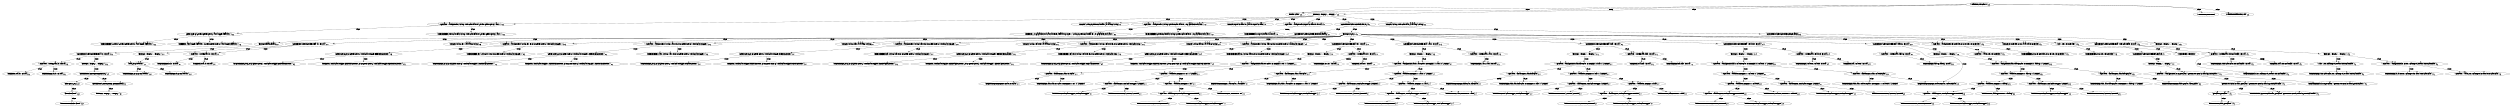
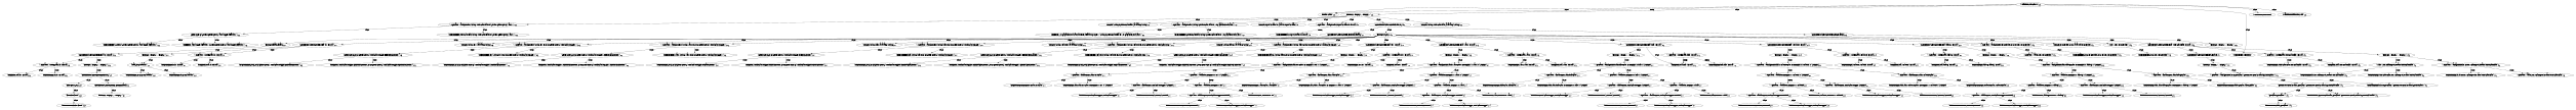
  digraph {
    n1 [label=<(METHOD,setColors)<SUB>185</SUB>>]
    n2 [label=<(PARAM,this)<SUB>185</SUB>>]
    n3 [label=<(BLOCK,&lt;empty&gt;,&lt;empty&gt;)<SUB>185</SUB>>]
    n4 [label=<(MODIFIER,PRIVATE)>]
    n5 [label=<(MODIFIER,VIRTUAL)>]
    n6 [label=<(METHOD_RETURN,void)<SUB>185</SUB>>]
    n7 [label=<(LOCAL,String userColorFile: java.lang.String)<SUB>186</SUB>>]
    n8 [label=<(&lt;operator&gt;.assignment,String userColorFile = System.getProperty(&quot;ant....)<SUB>186</SUB>>]
    n9 [label=<(LOCAL,String systemColorFile: java.lang.String)<SUB>187</SUB>>]
    n10 [label=<(&lt;operator&gt;.assignment,String systemColorFile = &quot;/org/apache/tools/ant...)<SUB>187</SUB>>]
    n11 [label=<(LOCAL,InputStream in: java.io.InputStream)<SUB>190</SUB>>]
    n12 [label=<(&lt;operator&gt;.assignment,InputStream in = null)<SUB>190</SUB>>]
    n13 [label=<(CONTROL_STRUCTURE,TRY,try)<SUB>192</SUB>>]
    n14 [label=<(IDENTIFIER,userColorFile,String userColorFile = System.getProperty(&quot;ant....)<SUB>186</SUB>>]
    n15 [label=<(getProperty,System.getProperty(&quot;ant.logger.defaults&quot;))<SUB>186</SUB>>]
    n16 [label=<(IDENTIFIER,systemColorFile,String systemColorFile = &quot;/org/apache/tools/ant...)<SUB>187</SUB>>]
    n17 [label=<(LITERAL,&quot;/org/apache/tools/ant/listener/defaults.proper...,String systemColorFile = &quot;/org/apache/tools/ant...)<SUB>188</SUB>>]
    n18 [label=<(IDENTIFIER,in,InputStream in = null)<SUB>190</SUB>>]
    n19 [label=<(BLOCK,try,try)<SUB>192</SUB>>]
    n20 [label=<(CONTROL_STRUCTURE,CATCH,catch)<SUB>225</SUB>>]
    n21 [label=<(CONTROL_STRUCTURE,FINALLY,finally)<SUB>227</SUB>>]
    n22 [label=<(IDENTIFIER,System,System.getProperty(&quot;ant.logger.defaults&quot;))<SUB>186</SUB>>]
    n23 [label=<(LITERAL,&quot;ant.logger.defaults&quot;,System.getProperty(&quot;ant.logger.defaults&quot;))<SUB>186</SUB>>]
    n24 [label=<(LOCAL,Properties prop: java.util.Properties)<SUB>193</SUB>>]
    n25 [label=<(&lt;operator&gt;.assignment,Properties prop = new Properties())<SUB>193</SUB>>]
    n26 [label=<(&lt;init&gt;,new Properties())<SUB>193</SUB>>]
    n27 [label=<(CONTROL_STRUCTURE,IF,if (userColorFile != null))<SUB>195</SUB>>]
    n28 [label=<(CONTROL_STRUCTURE,IF,if (in != null))<SUB>201</SUB>>]
    n29 [label=<(LOCAL,String err: java.lang.String)<SUB>205</SUB>>]
    n30 [label=<(&lt;operator&gt;.assignment,String err = prop.getProperty(&quot;AnsiColorLogger....)<SUB>205</SUB>>]
    n31 [label=<(&lt;operator&gt;.assignment,String warn = prop.getProperty(&quot;AnsiColorLogger...)<SUB>206</SUB>>]
    n32 [label=<(LOCAL,String info: java.lang.String)<SUB>207</SUB>>]
    n33 [label=<(&lt;operator&gt;.assignment,String info = prop.getProperty(&quot;AnsiColorLogger...)<SUB>207</SUB>>]
    n34 [label=<(LOCAL,String verbose: java.lang.String)<SUB>208</SUB>>]
    n35 [label=<(&lt;operator&gt;.assignment,String verbose = prop.getProperty(&quot;AnsiColorLog...)<SUB>208</SUB>>]
    n36 [label=<(LOCAL,String debug: java.lang.String)<SUB>209</SUB>>]
    n37 [label=<(&lt;operator&gt;.assignment,String debug = prop.getProperty(&quot;AnsiColorLogge...)<SUB>209</SUB>>]
    n38 [label=<(CONTROL_STRUCTURE,IF,if (err != null))<SUB>210</SUB>>]
    n39 [label=<(CONTROL_STRUCTURE,IF,if (warn != null))<SUB>213</SUB>>]
    n40 [label=<(CONTROL_STRUCTURE,IF,if (info != null))<SUB>216</SUB>>]
    n41 [label=<(CONTROL_STRUCTURE,IF,if (verbose != null))<SUB>219</SUB>>]
    n42 [label=<(CONTROL_STRUCTURE,IF,if (debug != null))<SUB>222</SUB>>]
    n43 [label=<(BLOCK,&lt;empty&gt;,&lt;empty&gt;)<SUB>225</SUB>>]
    n44 [label=<(BLOCK,finally,finally)<SUB>227</SUB>>]
    n45 [label=<(IDENTIFIER,prop,Properties prop = new Properties())<SUB>193</SUB>>]
    n46 [label=<(&lt;operator&gt;.alloc,new Properties())<SUB>193</SUB>>]
    n47 [label=<(IDENTIFIER,prop,new Properties())<SUB>193</SUB>>]
    n48 [label=<(&lt;operator&gt;.notEquals,userColorFile != null)<SUB>195</SUB>>]
    n49 [label=<(BLOCK,&lt;empty&gt;,&lt;empty&gt;)<SUB>195</SUB>>]
    n50 [label=<(CONTROL_STRUCTURE,ELSE,else)<SUB>197</SUB>>]
    n51 [label=<(&lt;operator&gt;.notEquals,in != null)<SUB>201</SUB>>]
    n52 [label=<(BLOCK,&lt;empty&gt;,&lt;empty&gt;)<SUB>201</SUB>>]
    n53 [label=<(IDENTIFIER,err,String err = prop.getProperty(&quot;AnsiColorLogger....)<SUB>205</SUB>>]
    n54 [label=<(getProperty,prop.getProperty(&quot;AnsiColorLogger.ERROR_COLOR&quot;))<SUB>205</SUB>>]
    n55 [label=<(IDENTIFIER,warn,String warn = prop.getProperty(&quot;AnsiColorLogger...)<SUB>206</SUB>>]
    n56 [label=<(getProperty,prop.getProperty(&quot;AnsiColorLogger.WARNING_COLOR&quot;))<SUB>206</SUB>>]
    n57 [label=<(IDENTIFIER,info,String info = prop.getProperty(&quot;AnsiColorLogger...)<SUB>207</SUB>>]
    n58 [label=<(getProperty,prop.getProperty(&quot;AnsiColorLogger.INFO_COLOR&quot;))<SUB>207</SUB>>]
    n59 [label=<(IDENTIFIER,verbose,String verbose = prop.getProperty(&quot;AnsiColorLog...)<SUB>208</SUB>>]
    n60 [label=<(getProperty,prop.getProperty(&quot;AnsiColorLogger.VERBOSE_COLOR&quot;))<SUB>208</SUB>>]
    n61 [label=<(IDENTIFIER,debug,String debug = prop.getProperty(&quot;AnsiColorLogge...)<SUB>209</SUB>>]
    n62 [label=<(getProperty,prop.getProperty(&quot;AnsiColorLogger.DEBUG_COLOR&quot;))<SUB>209</SUB>>]
    n63 [label=<(&lt;operator&gt;.notEquals,err != null)<SUB>210</SUB>>]
    n64 [label=<(BLOCK,&lt;empty&gt;,&lt;empty&gt;)<SUB>210</SUB>>]
    n65 [label=<(&lt;operator&gt;.notEquals,warn != null)<SUB>213</SUB>>]
    n66 [label=<(BLOCK,&lt;empty&gt;,&lt;empty&gt;)<SUB>213</SUB>>]
    n67 [label=<(&lt;operator&gt;.notEquals,info != null)<SUB>216</SUB>>]
    n68 [label=<(BLOCK,&lt;empty&gt;,&lt;empty&gt;)<SUB>216</SUB>>]
    n69 [label=<(&lt;operator&gt;.notEquals,verbose != null)<SUB>219</SUB>>]
    n70 [label=<(BLOCK,&lt;empty&gt;,&lt;empty&gt;)<SUB>219</SUB>>]
    n71 [label=<(&lt;operator&gt;.notEquals,debug != null)<SUB>222</SUB>>]
    n72 [label=<(BLOCK,&lt;empty&gt;,&lt;empty&gt;)<SUB>222</SUB>>]
    n73 [label=<(IDENTIFIER,userColorFile,userColorFile != null)<SUB>195</SUB>>]
    n74 [label=<(LITERAL,null,userColorFile != null)<SUB>195</SUB>>]
    n75 [label=<(&lt;operator&gt;.assignment,in = new FileInputStream(userColorFile))<SUB>196</SUB>>]
    n76 [label=<(&lt;init&gt;,new FileInputStream(userColorFile))<SUB>196</SUB>>]
    n77 [label=<(BLOCK,&lt;empty&gt;,&lt;empty&gt;)<SUB>197</SUB>>]
    n78 [label=<(IDENTIFIER,in,in = new FileInputStream(userColorFile))<SUB>196</SUB>>]
    n79 [label=<(&lt;operator&gt;.alloc,new FileInputStream(userColorFile))<SUB>196</SUB>>]
    n80 [label=<(IDENTIFIER,in,new FileInputStream(userColorFile))<SUB>196</SUB>>]
    n81 [label=<(IDENTIFIER,userColorFile,new FileInputStream(userColorFile))<SUB>196</SUB>>]
    n82 [label=<(&lt;operator&gt;.assignment,in = getClass().getResourceAsStream(systemColor...)<SUB>198</SUB>>]
    n83 [label=<(IDENTIFIER,in,in = getClass().getResourceAsStream(systemColor...)<SUB>198</SUB>>]
    n84 [label=<(getResourceAsStream,getClass().getResourceAsStream(systemColorFile))<SUB>198</SUB>>]
    n85 [label=<(getClass,getClass())<SUB>198</SUB>>]
    n86 [label=<(IDENTIFIER,systemColorFile,getClass().getResourceAsStream(systemColorFile))<SUB>198</SUB>>]
    n87 [label=<(IDENTIFIER,this,getClass())<SUB>198</SUB>>]
    n88 [label=<(IDENTIFIER,in,in != null)<SUB>201</SUB>>]
    n89 [label=<(LITERAL,null,in != null)<SUB>201</SUB>>]
    n90 [label=<(load,prop.load(in))<SUB>202</SUB>>]
    n91 [label=<(IDENTIFIER,prop,prop.load(in))<SUB>202</SUB>>]
    n92 [label=<(IDENTIFIER,in,prop.load(in))<SUB>202</SUB>>]
    n93 [label=<(IDENTIFIER,prop,prop.getProperty(&quot;AnsiColorLogger.ERROR_COLOR&quot;))<SUB>205</SUB>>]
    n94 [label=<(LITERAL,&quot;AnsiColorLogger.ERROR_COLOR&quot;,prop.getProperty(&quot;AnsiColorLogger.ERROR_COLOR&quot;))<SUB>205</SUB>>]
    n95 [label=<(IDENTIFIER,prop,prop.getProperty(&quot;AnsiColorLogger.WARNING_COLOR&quot;))<SUB>206</SUB>>]
    n96 [label=<(LITERAL,&quot;AnsiColorLogger.WARNING_COLOR&quot;,prop.getProperty(&quot;AnsiColorLogger.WARNING_COLOR&quot;))<SUB>206</SUB>>]
    n97 [label=<(IDENTIFIER,prop,prop.getProperty(&quot;AnsiColorLogger.INFO_COLOR&quot;))<SUB>207</SUB>>]
    n98 [label=<(LITERAL,&quot;AnsiColorLogger.INFO_COLOR&quot;,prop.getProperty(&quot;AnsiColorLogger.INFO_COLOR&quot;))<SUB>207</SUB>>]
    n99 [label=<(IDENTIFIER,prop,prop.getProperty(&quot;AnsiColorLogger.VERBOSE_COLOR&quot;))<SUB>208</SUB>>]
    n100 [label=<(LITERAL,&quot;AnsiColorLogger.VERBOSE_COLOR&quot;,prop.getProperty(&quot;AnsiColorLogger.VERBOSE_COLOR&quot;))<SUB>208</SUB>>]
    n101 [label=<(IDENTIFIER,prop,prop.getProperty(&quot;AnsiColorLogger.DEBUG_COLOR&quot;))<SUB>209</SUB>>]
    n102 [label=<(LITERAL,&quot;AnsiColorLogger.DEBUG_COLOR&quot;,prop.getProperty(&quot;AnsiColorLogger.DEBUG_COLOR&quot;))<SUB>209</SUB>>]
    n103 [label=<(IDENTIFIER,err,err != null)<SUB>210</SUB>>]
    n104 [label=<(LITERAL,null,err != null)<SUB>210</SUB>>]
    n105 [label=<(&lt;operator&gt;.assignment,this.errColor = PREFIX + err + SUFFIX)<SUB>211</SUB>>]
    n106 [label=<(&lt;operator&gt;.fieldAccess,this.errColor)<SUB>211</SUB>>]
    n107 [label=<(&lt;operator&gt;.addition,PREFIX + err + SUFFIX)<SUB>211</SUB>>]
    n108 [label=<(IDENTIFIER,this,this.errColor = PREFIX + err + SUFFIX)>]
    n109 [label=<(FIELD_IDENTIFIER,errColor,errColor)<SUB>211</SUB>>]
    n110 [label=<(&lt;operator&gt;.addition,PREFIX + err)<SUB>211</SUB>>]
    n111 [label=<(&lt;operator&gt;.fieldAccess,AnsiColorLogger.SUFFIX)<SUB>211</SUB>>]
    n112 [label=<(&lt;operator&gt;.fieldAccess,AnsiColorLogger.PREFIX)<SUB>211</SUB>>]
    n113 [label=<(IDENTIFIER,err,PREFIX + err)<SUB>211</SUB>>]
    n114 [label=<(TYPE_REF,AnsiColorLogger,AnsiColorLogger)<SUB>211</SUB>>]
    n115 [label=<(FIELD_IDENTIFIER,SUFFIX,SUFFIX)<SUB>211</SUB>>]
    n116 [label=<(TYPE_REF,AnsiColorLogger,AnsiColorLogger)<SUB>211</SUB>>]
    n117 [label=<(FIELD_IDENTIFIER,PREFIX,PREFIX)<SUB>211</SUB>>]
    n118 [label=<(IDENTIFIER,warn,warn != null)<SUB>213</SUB>>]
+   n119 [label=<(LITERAL,null,warn != null)<SUB>213</SUB>>]
    n120 [label=<(&lt;operator&gt;.assignment,this.warnColor = PREFIX + warn + SUFFIX)<SUB>214</SUB>>]
    n121 [label=<(&lt;operator&gt;.fieldAccess,this.warnColor)<SUB>214</SUB>>]
    n122 [label=<(&lt;operator&gt;.addition,PREFIX + warn + SUFFIX)<SUB>214</SUB>>]
    n123 [label=<(IDENTIFIER,this,this.warnColor = PREFIX + warn + SUFFIX)>]
    n124 [label=<(FIELD_IDENTIFIER,warnColor,warnColor)<SUB>214</SUB>>]
    n125 [label=<(&lt;operator&gt;.addition,PREFIX + warn)<SUB>214</SUB>>]
    n126 [label=<(&lt;operator&gt;.fieldAccess,AnsiColorLogger.SUFFIX)<SUB>214</SUB>>]
    n127 [label=<(&lt;operator&gt;.fieldAccess,AnsiColorLogger.PREFIX)<SUB>214</SUB>>]
    n128 [label=<(IDENTIFIER,warn,PREFIX + warn)<SUB>214</SUB>>]
    n129 [label=<(TYPE_REF,AnsiColorLogger,AnsiColorLogger)<SUB>214</SUB>>]
    n130 [label=<(FIELD_IDENTIFIER,SUFFIX,SUFFIX)<SUB>214</SUB>>]
    n131 [label=<(TYPE_REF,AnsiColorLogger,AnsiColorLogger)<SUB>214</SUB>>]
    n132 [label=<(FIELD_IDENTIFIER,PREFIX,PREFIX)<SUB>214</SUB>>]
    n133 [label=<(IDENTIFIER,info,info != null)<SUB>216</SUB>>]
    n134 [label=<(LITERAL,null,info != null)<SUB>216</SUB>>]
    n135 [label=<(&lt;operator&gt;.assignment,this.infoColor = PREFIX + info + SUFFIX)<SUB>217</SUB>>]
    n136 [label=<(&lt;operator&gt;.fieldAccess,this.infoColor)<SUB>217</SUB>>]
    n137 [label=<(&lt;operator&gt;.addition,PREFIX + info + SUFFIX)<SUB>217</SUB>>]
    n138 [label=<(IDENTIFIER,this,this.infoColor = PREFIX + info + SUFFIX)>]
    n139 [label=<(FIELD_IDENTIFIER,infoColor,infoColor)<SUB>217</SUB>>]
    n140 [label=<(&lt;operator&gt;.addition,PREFIX + info)<SUB>217</SUB>>]
    n141 [label=<(&lt;operator&gt;.fieldAccess,AnsiColorLogger.SUFFIX)<SUB>217</SUB>>]
    n142 [label=<(&lt;operator&gt;.fieldAccess,AnsiColorLogger.PREFIX)<SUB>217</SUB>>]
    n143 [label=<(IDENTIFIER,info,PREFIX + info)<SUB>217</SUB>>]
    n144 [label=<(TYPE_REF,AnsiColorLogger,AnsiColorLogger)<SUB>217</SUB>>]
    n145 [label=<(FIELD_IDENTIFIER,SUFFIX,SUFFIX)<SUB>217</SUB>>]
    n146 [label=<(TYPE_REF,AnsiColorLogger,AnsiColorLogger)<SUB>217</SUB>>]
    n147 [label=<(FIELD_IDENTIFIER,PREFIX,PREFIX)<SUB>217</SUB>>]
    n148 [label=<(IDENTIFIER,verbose,verbose != null)<SUB>219</SUB>>]
    n149 [label=<(LITERAL,null,verbose != null)<SUB>219</SUB>>]
    n150 [label=<(&lt;operator&gt;.assignment,this.verboseColor = PREFIX + verbose + SUFFIX)<SUB>220</SUB>>]
    n151 [label=<(&lt;operator&gt;.fieldAccess,this.verboseColor)<SUB>220</SUB>>]
    n152 [label=<(&lt;operator&gt;.addition,PREFIX + verbose + SUFFIX)<SUB>220</SUB>>]
    n153 [label=<(IDENTIFIER,this,this.verboseColor = PREFIX + verbose + SUFFIX)>]
    n154 [label=<(FIELD_IDENTIFIER,verboseColor,verboseColor)<SUB>220</SUB>>]
    n155 [label=<(&lt;operator&gt;.addition,PREFIX + verbose)<SUB>220</SUB>>]
    n156 [label=<(&lt;operator&gt;.fieldAccess,AnsiColorLogger.SUFFIX)<SUB>220</SUB>>]
    n157 [label=<(&lt;operator&gt;.fieldAccess,AnsiColorLogger.PREFIX)<SUB>220</SUB>>]
    n158 [label=<(IDENTIFIER,verbose,PREFIX + verbose)<SUB>220</SUB>>]
    n159 [label=<(TYPE_REF,AnsiColorLogger,AnsiColorLogger)<SUB>220</SUB>>]
    n160 [label=<(FIELD_IDENTIFIER,SUFFIX,SUFFIX)<SUB>220</SUB>>]
    n161 [label=<(TYPE_REF,AnsiColorLogger,AnsiColorLogger)<SUB>220</SUB>>]
    n162 [label=<(FIELD_IDENTIFIER,PREFIX,PREFIX)<SUB>220</SUB>>]
    n163 [label=<(IDENTIFIER,debug,debug != null)<SUB>222</SUB>>]
+   n164 [label=<(LITERAL,null,debug != null)<SUB>222</SUB>>]
    n165 [label=<(&lt;operator&gt;.assignment,this.debugColor = PREFIX + debug + SUFFIX)<SUB>223</SUB>>]
    n166 [label=<(&lt;operator&gt;.fieldAccess,this.debugColor)<SUB>223</SUB>>]
    n167 [label=<(&lt;operator&gt;.addition,PREFIX + debug + SUFFIX)<SUB>223</SUB>>]
    n168 [label=<(IDENTIFIER,this,this.debugColor = PREFIX + debug + SUFFIX)>]
    n169 [label=<(FIELD_IDENTIFIER,debugColor,debugColor)<SUB>223</SUB>>]
    n170 [label=<(&lt;operator&gt;.addition,PREFIX + debug)<SUB>223</SUB>>]
    n171 [label=<(&lt;operator&gt;.fieldAccess,AnsiColorLogger.SUFFIX)<SUB>223</SUB>>]
    n172 [label=<(&lt;operator&gt;.fieldAccess,AnsiColorLogger.PREFIX)<SUB>223</SUB>>]
    n173 [label=<(IDENTIFIER,debug,PREFIX + debug)<SUB>223</SUB>>]
    n174 [label=<(TYPE_REF,AnsiColorLogger,AnsiColorLogger)<SUB>223</SUB>>]
    n175 [label=<(FIELD_IDENTIFIER,SUFFIX,SUFFIX)<SUB>223</SUB>>]
    n176 [label=<(TYPE_REF,AnsiColorLogger,AnsiColorLogger)<SUB>223</SUB>>]
    n177 [label=<(FIELD_IDENTIFIER,PREFIX,PREFIX)<SUB>223</SUB>>]
    n178 [label=<(CONTROL_STRUCTURE,IF,if (in != null))<SUB>228</SUB>>]
    n179 [label=<(&lt;operator&gt;.notEquals,in != null)<SUB>228</SUB>>]
    n180 [label=<(BLOCK,&lt;empty&gt;,&lt;empty&gt;)<SUB>228</SUB>>]
    n181 [label=<(IDENTIFIER,in,in != null)<SUB>228</SUB>>]
    n182 [label=<(LITERAL,null,in != null)<SUB>228</SUB>>]
    n183 [label=<(CONTROL_STRUCTURE,TRY,try)<SUB>229</SUB>>]
    n184 [label=<(BLOCK,try,try)<SUB>229</SUB>>]
    n185 [label=<(CONTROL_STRUCTURE,CATCH,catch)<SUB>231</SUB>>]
    n186 [label=<(close,in.close())<SUB>230</SUB>>]
    n187 [label=<(BLOCK,&lt;empty&gt;,&lt;empty&gt;)<SUB>231</SUB>>]
    n188 [label=<(IDENTIFIER,in,in.close())<SUB>230</SUB>>]
    n1 -> n2 [label="AST: "]
    n1 -> n2 [label="DDG: "]
    n1 -> n3 [label="AST: "]
    n1 -> n4 [label="AST: "]
-   n26 -> n5 [label="AST: "]
+   n1 -> n5 [label="AST: "]
    n1 -> n6 [label="AST: "]
    n3 -> n7 [label="AST: "]
    n3 -> n8 [label="AST: "]
    n3 -> n9 [label="AST: "]
    n3 -> n10 [label="AST: "]
    n3 -> n11 [label="AST: "]
    n3 -> n12 [label="AST: "]
    n3 -> n13 [label="AST: "]
    n8 -> n14 [label="AST: "]
    n8 -> n15 [label="AST: "]
    n10 -> n16 [label="AST: "]
    n10 -> n17 [label="AST: "]
    n12 -> n18 [label="DDG: "]
    n13 -> n19 [label="AST: "]
    n13 -> n20 [label="AST: "]
    n13 -> n21 [label="AST: "]
    n15 -> n22 [label="AST: "]
    n15 -> n23 [label="AST: "]
    n19 -> n24 [label="AST: "]
    n19 -> n25 [label="AST: "]
    n19 -> n26 [label="AST: "]
    n19 -> n27 [label="AST: "]
    n19 -> n28 [label="AST: "]
    n19 -> n29 [label="AST: "]
    n19 -> n30 [label="AST: "]
    n19 -> n31 [label="AST: "]
    n19 -> n32 [label="AST: "]
    n19 -> n33 [label="AST: "]
    n19 -> n34 [label="AST: "]
    n19 -> n35 [label="AST: "]
    n19 -> n36 [label="AST: "]
    n19 -> n37 [label="AST: "]
    n19 -> n38 [label="AST: "]
    n19 -> n39 [label="AST: "]
    n19 -> n40 [label="AST: "]
    n19 -> n41 [label="AST: "]
    n19 -> n42 [label="AST: "]
    n20 -> n43 [label="AST: "]
    n21 -> n44 [label="AST: "]
    n25 -> n45 [label="AST: "]
-   n25 -> n46 [label="DDG: "]
+   n25 -> n46 [label="AST: "]
    n26 -> n47 [label="AST: "]
    n27 -> n48 [label="AST: "]
    n27 -> n49 [label="AST: "]
    n27 -> n50 [label="AST: "]
    n28 -> n51 [label="AST: "]
    n28 -> n52 [label="AST: "]
    n30 -> n53 [label="AST: "]
    n30 -> n54 [label="AST: "]
    n31 -> n55 [label="AST: "]
    n31 -> n56 [label="AST: "]
    n33 -> n57 [label="AST: "]
    n33 -> n58 [label="AST: "]
    n35 -> n59 [label="AST: "]
    n35 -> n60 [label="AST: "]
    n37 -> n61 [label="AST: "]
    n37 -> n62 [label="AST: "]
-   n38 -> n63 [label="AST: "]
    n38 -> n64 [label="AST: "]
    n39 -> n65 [label="AST: "]
    n39 -> n66 [label="AST: "]
-   n40 -> n67 [label="AST: "]
+   n40 -> n134 [label="AST: "]
    n40 -> n68 [label="AST: "]
    n41 -> n69 [label="AST: "]
    n41 -> n70 [label="AST: "]
-   n42 -> n154 [label="AST: "]
+   n42 -> n71 [label="AST: "]
    n42 -> n72 [label="AST: "]
    n44 -> n178 [label="AST: "]
    n48 -> n73 [label="AST: "]
-   n48 -> n74 [label="DDG: "]
+   n48 -> n74 [label="AST: "]
    n49 -> n75 [label="AST: "]
    n49 -> n76 [label="AST: "]
    n50 -> n77 [label="AST: "]
    n51 -> n88 [label="AST: "]
    n51 -> n89 [label="AST: "]
    n52 -> n90 [label="AST: "]
    n54 -> n93 [label="AST: "]
    n54 -> n94 [label="AST: "]
    n56 -> n95 [label="AST: "]
    n56 -> n96 [label="AST: "]
    n58 -> n97 [label="AST: "]
    n58 -> n98 [label="AST: "]
    n60 -> n99 [label="AST: "]
    n60 -> n100 [label="AST: "]
    n62 -> n101 [label="AST: "]
    n62 -> n102 [label="AST: "]
-   n63 -> n103 [label="DDG: "]
+   n63 -> n103 [label="AST: "]
    n63 -> n104 [label="AST: "]
    n64 -> n105 [label="AST: "]
    n65 -> n118 [label="AST: "]
+   n65 -> n119 [label="AST: "]
    n66 -> n120 [label="AST: "]
-   n67 -> n133 [label="AST: "]
-   n67 -> n134 [label="AST: "]
+   n67 -> n133 [label="DDG: "]
+   n67 -> n134 [label="DDG: "]
    n68 -> n135 [label="AST: "]
    n69 -> n148 [label="AST: "]
    n69 -> n149 [label="AST: "]
    n70 -> n150 [label="AST: "]
    n71 -> n163 [label="AST: "]
+   n71 -> n164 [label="AST: "]
    n72 -> n165 [label="AST: "]
    n75 -> n78 [label="AST: "]
    n75 -> n79 [label="AST: "]
-   n48 -> n80 [label="AST: "]
+   n76 -> n80 [label="AST: "]
    n76 -> n81 [label="AST: "]
    n77 -> n82 [label="AST: "]
    n82 -> n83 [label="AST: "]
    n82 -> n84 [label="AST: "]
    n84 -> n85 [label="AST: "]
    n84 -> n86 [label="AST: "]
    n85 -> n87 [label="AST: "]
    n90 -> n91 [label="AST: "]
    n90 -> n92 [label="AST: "]
    n105 -> n106 [label="AST: "]
    n105 -> n107 [label="AST: "]
    n106 -> n108 [label="AST: "]
    n106 -> n109 [label="AST: "]
-   n107 -> n110 [label="AST: "]
+   n107 -> n110 [label="DDG: "]
    n107 -> n111 [label="AST: "]
    n110 -> n112 [label="AST: "]
    n110 -> n113 [label="AST: "]
    n111 -> n114 [label="AST: "]
    n111 -> n115 [label="AST: "]
    n112 -> n116 [label="AST: "]
    n112 -> n117 [label="AST: "]
    n120 -> n121 [label="AST: "]
    n120 -> n122 [label="AST: "]
    n121 -> n123 [label="AST: "]
    n121 -> n124 [label="AST: "]
    n122 -> n125 [label="AST: "]
    n122 -> n126 [label="AST: "]
    n125 -> n127 [label="AST: "]
    n125 -> n128 [label="AST: "]
    n126 -> n129 [label="AST: "]
    n126 -> n130 [label="AST: "]
    n127 -> n131 [label="AST: "]
    n127 -> n132 [label="AST: "]
    n135 -> n136 [label="AST: "]
    n135 -> n137 [label="AST: "]
    n136 -> n138 [label="AST: "]
-   n136 -> n139 [label="DDG: "]
+   n136 -> n139 [label="AST: "]
    n137 -> n140 [label="AST: "]
    n137 -> n141 [label="AST: "]
    n140 -> n142 [label="AST: "]
    n140 -> n143 [label="AST: "]
    n141 -> n144 [label="AST: "]
    n141 -> n145 [label="AST: "]
    n142 -> n146 [label="AST: "]
    n142 -> n147 [label="AST: "]
    n150 -> n151 [label="AST: "]
    n150 -> n152 [label="AST: "]
    n151 -> n153 [label="AST: "]
    n151 -> n154 [label="AST: "]
-   n152 -> n155 [label="AST: "]
+   n152 -> n155 [label="DDG: "]
    n152 -> n156 [label="AST: "]
    n155 -> n157 [label="AST: "]
    n155 -> n158 [label="AST: "]
    n156 -> n159 [label="AST: "]
    n156 -> n160 [label="AST: "]
    n157 -> n161 [label="AST: "]
    n157 -> n162 [label="AST: "]
    n165 -> n166 [label="AST: "]
    n165 -> n167 [label="AST: "]
    n166 -> n168 [label="AST: "]
    n166 -> n169 [label="AST: "]
    n167 -> n170 [label="AST: "]
    n167 -> n171 [label="AST: "]
    n170 -> n172 [label="AST: "]
    n170 -> n173 [label="AST: "]
    n171 -> n174 [label="AST: "]
    n171 -> n175 [label="AST: "]
    n172 -> n176 [label="AST: "]
    n172 -> n177 [label="AST: "]
    n178 -> n179 [label="AST: "]
    n178 -> n180 [label="AST: "]
    n179 -> n181 [label="AST: "]
    n179 -> n182 [label="AST: "]
    n180 -> n183 [label="AST: "]
    n183 -> n184 [label="AST: "]
    n183 -> n185 [label="AST: "]
    n184 -> n186 [label="AST: "]
    n185 -> n187 [label="AST: "]
    n186 -> n188 [label="AST: "]
  }
